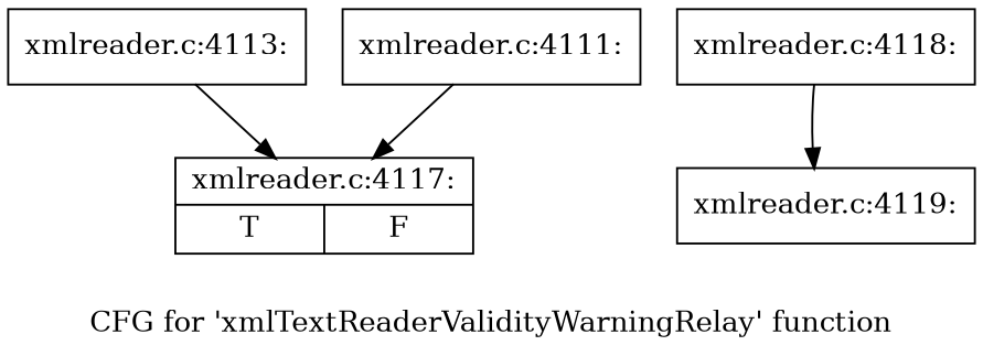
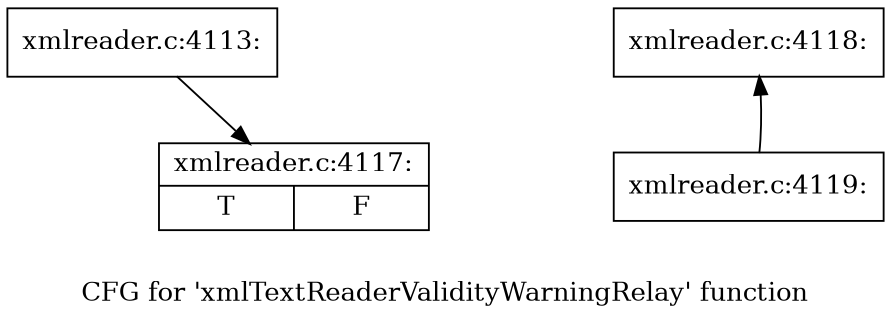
  digraph {
    label="CFG for 'xmlTextReaderValidityWarningRelay' function"
    node [shape=record]
    n1 [label="{xmlreader.c:4113:}"]
    n2 [label="{xmlreader.c:4117:|{<s0>T|<s1>F}}"]
-   n3 [label="{xmlreader.c:4111:}"]
    n4 [label="{xmlreader.c:4118:}"]
    n5 [label="{xmlreader.c:4119:}"]
    n1 -> n2
-   n3 -> n2
-   n4 -> n5
+   n5 -> n4
  }
